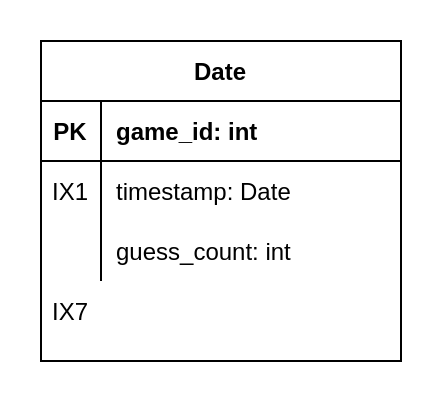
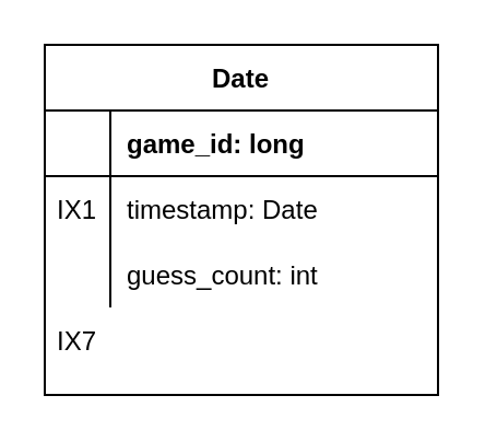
  <mxCell id="0" />
  <mxCell id="1" parent="0" />
  <mxCell id="2" value="Date" style="shape=table;startSize=30;container=1;collapsible=1;childLayout=tableLayout;fixedRows=1;rowLines=0;fontStyle=1;align=center;resizeLast=1;" vertex="1" parent="1"><mxGeometry x="20" y="20" width="180" height="160" as="geometry" /></mxCell>
  <mxCell id="3" value="" style="shape=partialRectangle;collapsible=0;dropTarget=0;pointerEvents=0;fillColor=none;top=0;left=0;bottom=1;right=0;points=[[0,0.5],[1,0.5]];portConstraint=eastwest;" vertex="1" parent="2"><mxGeometry y="30" width="180" height="30" as="geometry" /></mxCell>
- <mxCell id="4" value="PK" style="shape=partialRectangle;connectable=0;fillColor=none;top=0;left=0;bottom=0;right=0;fontStyle=1;overflow=hidden;" vertex="1" parent="3"><mxGeometry width="30" height="30" as="geometry" /></mxCell>
- <mxCell id="5" value="game_id: int" style="shape=partialRectangle;connectable=0;fillColor=none;top=0;left=0;bottom=0;right=0;align=left;spacingLeft=6;fontStyle=1;overflow=hidden;" vertex="1" parent="3"><mxGeometry x="30" width="150" height="30" as="geometry" /></mxCell>
+ <mxCell id="5" value="game_id: long" style="shape=partialRectangle;connectable=0;fillColor=none;top=0;left=0;bottom=0;right=0;align=left;spacingLeft=6;fontStyle=1;overflow=hidden;" vertex="1" parent="3"><mxGeometry x="30" width="150" height="30" as="geometry" /></mxCell>
  <mxCell id="6" value="" style="shape=partialRectangle;collapsible=0;dropTarget=0;pointerEvents=0;fillColor=none;top=0;left=0;bottom=0;right=0;points=[[0,0.5],[1,0.5]];portConstraint=eastwest;" vertex="1" parent="2"><mxGeometry y="60" width="180" height="30" as="geometry" /></mxCell>
  <mxCell id="7" value="IX1" style="shape=partialRectangle;connectable=0;fillColor=none;top=0;left=0;bottom=0;right=0;editable=1;overflow=hidden;" vertex="1" parent="6"><mxGeometry width="30" height="30" as="geometry" /></mxCell>
  <mxCell id="8" value="timestamp: Date" style="shape=partialRectangle;connectable=0;fillColor=none;top=0;left=0;bottom=0;right=0;align=left;spacingLeft=6;overflow=hidden;" vertex="1" parent="6"><mxGeometry x="30" width="150" height="30" as="geometry" /></mxCell>
  <mxCell id="9" value="" style="shape=partialRectangle;collapsible=0;dropTarget=0;pointerEvents=0;fillColor=none;top=0;left=0;bottom=0;right=0;points=[[0,0.5],[1,0.5]];portConstraint=eastwest;" vertex="1" parent="2"><mxGeometry y="90" width="180" height="30" as="geometry" /></mxCell>
  <mxCell id="10" value="" style="shape=partialRectangle;connectable=0;fillColor=none;top=0;left=0;bottom=0;right=0;editable=1;overflow=hidden;" vertex="1" parent="9"><mxGeometry width="30" height="30" as="geometry" /></mxCell>
  <mxCell id="11" value="guess_count: int" style="shape=partialRectangle;connectable=0;fillColor=none;top=0;left=0;bottom=0;right=0;align=left;spacingLeft=6;overflow=hidden;" vertex="1" parent="9"><mxGeometry x="30" width="150" height="30" as="geometry" /></mxCell>
  <mxCell id="12" value="" style="shape=partialRectangle;collapsible=0;dropTarget=0;pointerEvents=0;fillColor=none;top=0;left=0;bottom=0;right=0;points=[[0,0.5],[1,0.5]];portConstraint=eastwest;" vertex="1" parent="2"><mxGeometry y="120" width="180" height="30" as="geometry" /></mxCell>
  <mxCell id="13" value="IX7" style="shape=partialRectangle;connectable=0;fillColor=none;top=0;left=0;bottom=0;right=0;editable=1;overflow=hidden;" vertex="1" parent="12"><mxGeometry width="30" height="30" as="geometry" /></mxCell>
